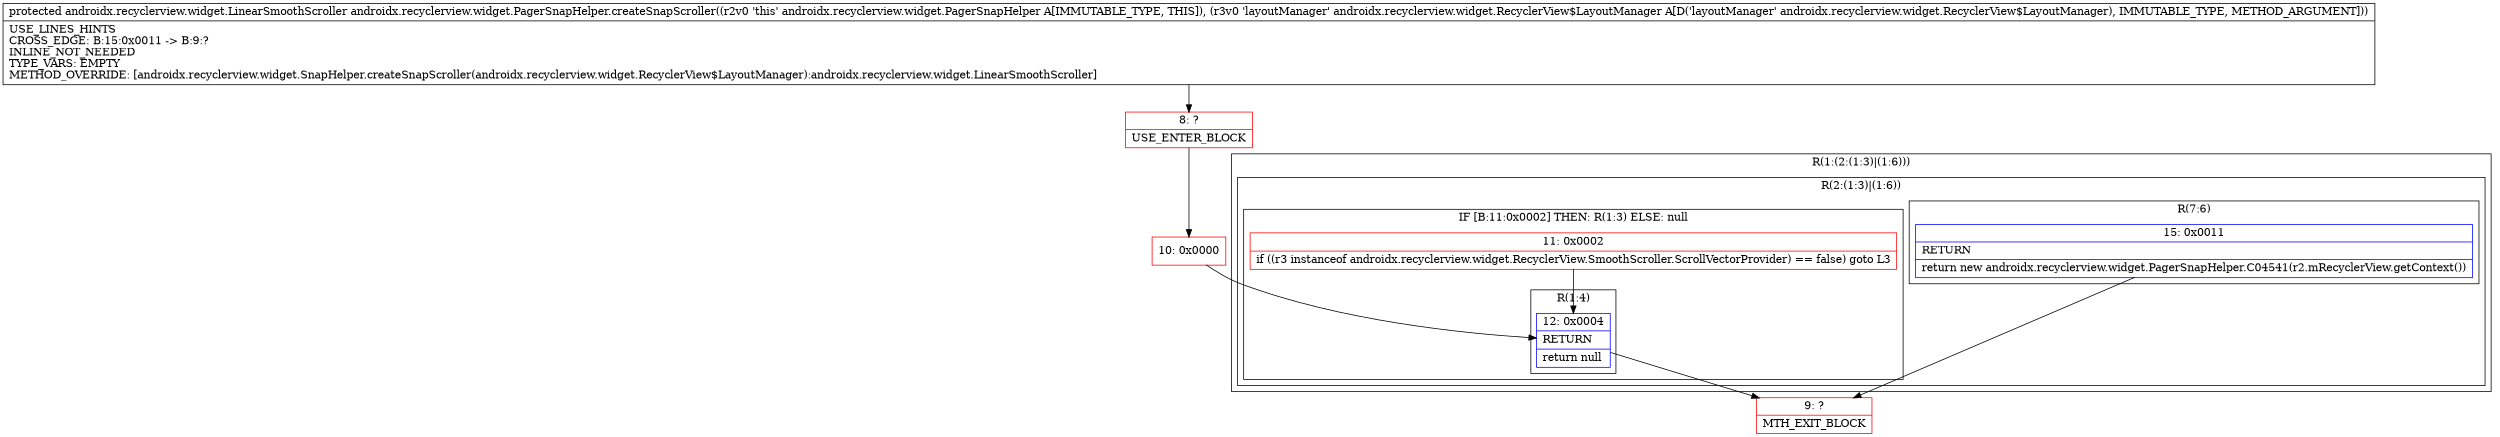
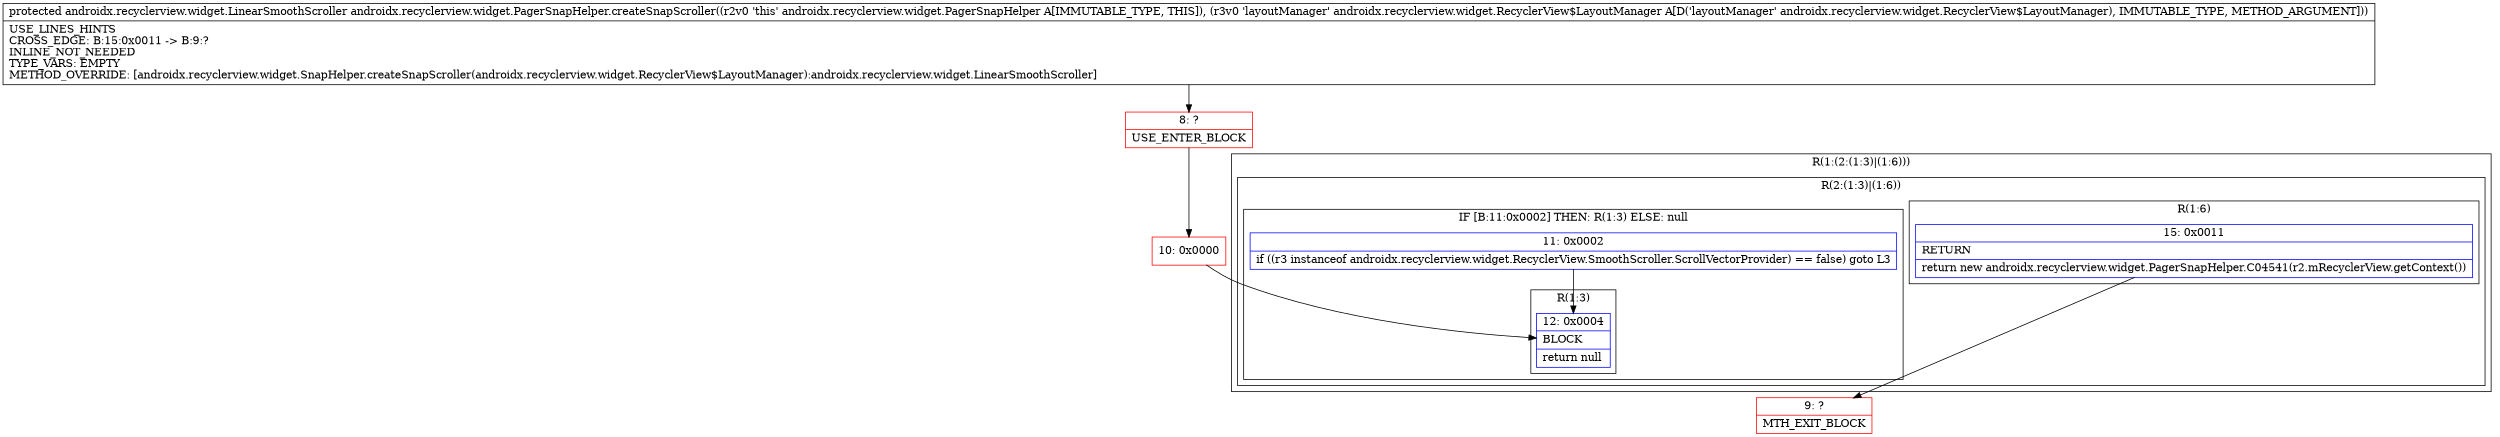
  digraph {
    node [color=blue shape=record]
-   n1 [label="{12\:\ 0x0004|RETURN\l|return null\l}"]
-   n2 [color=red label="{11\:\ 0x0002|if ((r3 instanceof androidx.recyclerview.widget.RecyclerView.SmoothScroller.ScrollVectorProvider) == false) goto L3\l}"]
+   n1 [label="{12\:\ 0x0004|BLOCK\l|return null\l}"]
+   n2 [label="{11\:\ 0x0002|if ((r3 instanceof androidx.recyclerview.widget.RecyclerView.SmoothScroller.ScrollVectorProvider) == false) goto L3\l}"]
    n3 [label="{15\:\ 0x0011|RETURN\l|return new androidx.recyclerview.widget.PagerSnapHelper.C04541(r2.mRecyclerView.getContext())\l}"]
    n4 [color=red label="{9\:\ ?|MTH_EXIT_BLOCK\l}"]
    n5 [color=red label="{8\:\ ?|USE_ENTER_BLOCK\l}"]
    n6 [color=red label="{10\:\ 0x0000}"]
    n7 [label="{protected androidx.recyclerview.widget.LinearSmoothScroller androidx.recyclerview.widget.PagerSnapHelper.createSnapScroller((r2v0 'this' androidx.recyclerview.widget.PagerSnapHelper A[IMMUTABLE_TYPE, THIS]), (r3v0 'layoutManager' androidx.recyclerview.widget.RecyclerView$LayoutManager A[D('layoutManager' androidx.recyclerview.widget.RecyclerView$LayoutManager), IMMUTABLE_TYPE, METHOD_ARGUMENT]))  | USE_LINES_HINTS\lCROSS_EDGE: B:15:0x0011 \-\> B:9:?\lINLINE_NOT_NEEDED\lTYPE_VARS: EMPTY\lMETHOD_OVERRIDE: [androidx.recyclerview.widget.SnapHelper.createSnapScroller(androidx.recyclerview.widget.RecyclerView$LayoutManager):androidx.recyclerview.widget.LinearSmoothScroller]\l}" color=""]
    subgraph cluster_1 {
      label="R(1:(2:(1:3)|(1:6)))"
      subgraph cluster_2 {
        label="R(2:(1:3)|(1:6))"
        subgraph cluster_3 {
          label="IF [B:11:0x0002] THEN: R(1:3) ELSE: null"
          n2
          subgraph cluster_4 {
-           label="R(1:4)"
+           label="R(1:3)"
            n1
          }
        }
        subgraph cluster_5 {
-         label="R(7:6)"
+         label="R(1:6)"
          n3
        }
      }
    }
-   n1 -> n4
    n2 -> n1
    n3 -> n4
    n5 -> n6
    n6 -> n1
    n7 -> n5
  }
